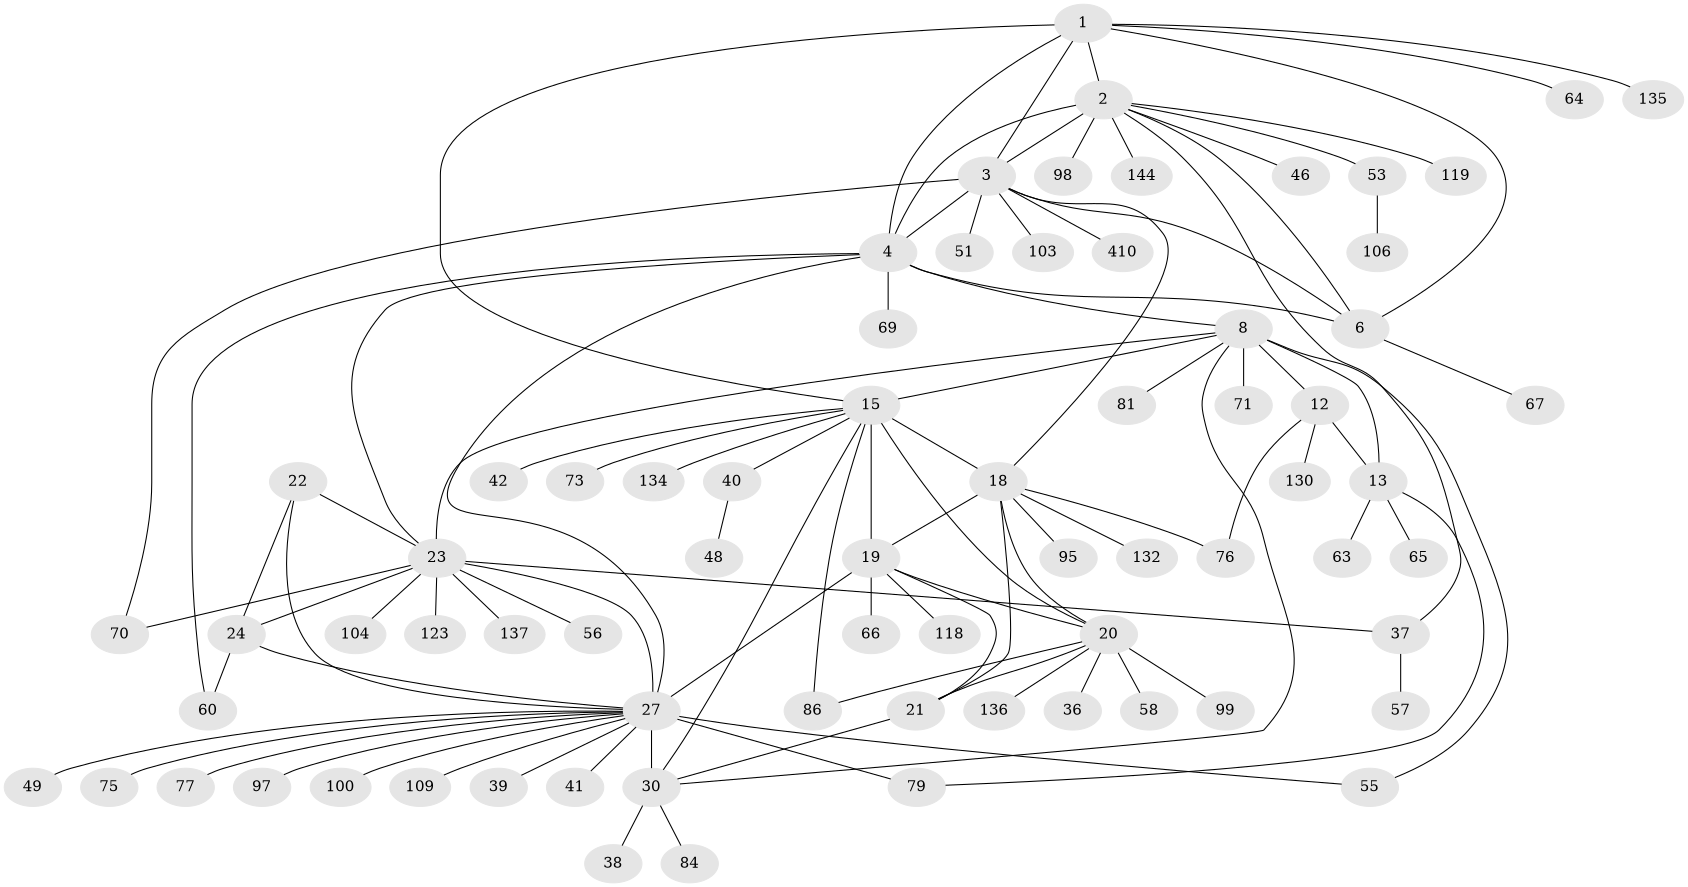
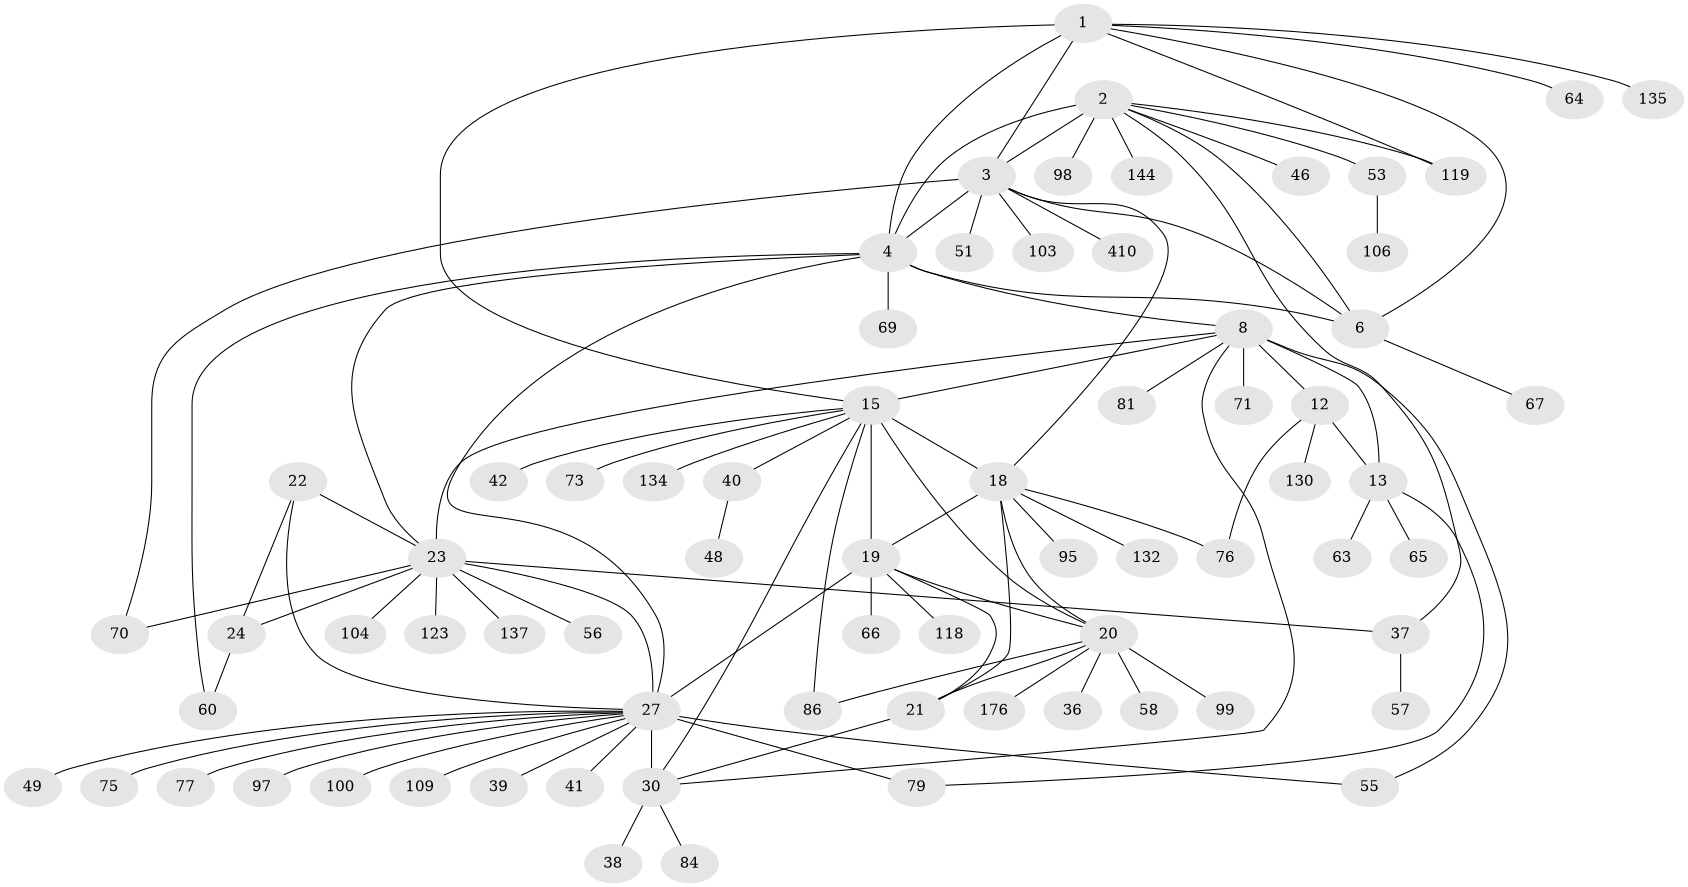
  graph {
    node [color=gray90 style=filled]
    1
    2
    3
    4 [super="+7+92+5"]
    6
    15 [super="+105+117+17+16"]
    64
    135
    37 [super="+50"]
    46
    53 [super="+59"]
    98
    119
    144
    18 [super="+43"]
    51
    70 [super="+131"]
    103
    n19 [label=410]
    8 [super="+9+89+10"]
    23 [super="+26+25"]
    27 [super="+29+72+28"]
    60
    69
    67 [super="+120"]
    30 [super="+32+91+116+33+35"]
    19
    20
    40
    42
    73
    134
    86 [super="+96"]
    57
    106
    76 [super="+101"]
    21 [super="+82"]
    95 [super="+102"]
    132
    12 [super="+44"]
    13 [super="+74+45+93"]
    55
    71
    81
    24 [super="+128+121"]
    56
    104
    123
    137
    79 [super="+126"]
    39
    41
    49
    75
    77
    97
    100
    109
    130
    63
    65
    38
    84
    66
    118
    36
    58
    99
-   136
+   136 [label=176]
    48
    22 [super="+68+87"]
-   1 -- 2
+   1 -- 119
    1 -- 3
    1 -- 4 [weight=3]
    1 -- 6
    1 -- 15
    1 -- 64
    1 -- 135
    2 -- 3
    2 -- 4 [weight=3]
    2 -- 6
    2 -- 37
    2 -- 46
    2 -- 53
    2 -- 98
    2 -- 119
    2 -- 144
    3 -- 4 [weight=3]
    3 -- 6
    3 -- 18
    3 -- 51
    3 -- 70
    3 -- 103
    3 -- n19
    4 -- 6 [weight=3]
    4 -- 8 [weight=2]
    4 -- 23
    4 -- 27 [weight=2]
    4 -- 60
    4 -- 69
    6 -- 67
    15 -- 18 [weight=3]
    15 -- 30
    15 -- 19 [weight=3]
    15 -- 20 [weight=3]
    15 -- 40
    15 -- 42
    15 -- 73
    15 -- 134
    15 -- 86 [weight=3]
    37 -- 57
    53 -- 106
    18 -- 19
    18 -- 20
    18 -- 76
    18 -- 21
    18 -- 95
    18 -- 132
    8 -- 15
    8 -- 23
    8 -- 30
    8 -- 12 [weight=4]
    8 -- 13 [weight=4]
    8 -- 55
    8 -- 71
    8 -- 81
    23 -- 37
    23 -- 70
    23 -- 27 [weight=6]
    23 -- 24 [weight=3]
    23 -- 56
    23 -- 104
    23 -- 123
    23 -- 137
    27 -- 30 [weight=12]
    27 -- 55
    27 -- 79
    27 -- 39
    27 -- 41
    27 -- 49
    27 -- 75
    27 -- 77
    27 -- 97
    27 -- 100
    27 -- 109
    30 -- 38
    30 -- 84
    19 -- 27
    19 -- 20
    19 -- 21
    19 -- 66
    19 -- 118
    20 -- 86
    20 -- 21
    20 -- 36
    20 -- 58
    20 -- 99
    20 -- 136
    40 -- 48
    21 -- 30
    12 -- 76
    12 -- 13
    12 -- 130
    13 -- 79
    13 -- 63
    13 -- 65
-   24 -- 27 [weight=2]
    24 -- 60
    22 -- 23 [weight=3]
    22 -- 27 [weight=2]
    22 -- 24
  }
